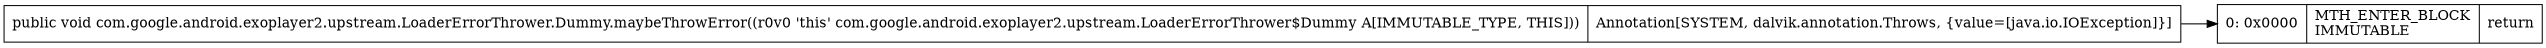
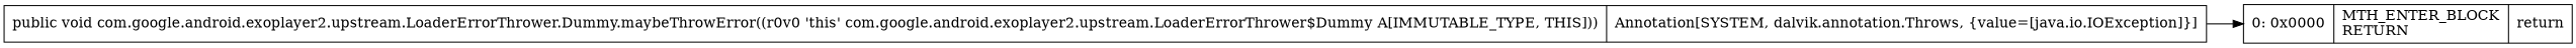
  digraph {
    rankdir=LR
    node [shape=record]
-   n1 [label="{0\:\ 0x0000|MTH_ENTER_BLOCK\lIMMUTABLE\l|return\l}"]
+   n1 [label="{0\:\ 0x0000|MTH_ENTER_BLOCK\lRETURN\l|return\l}"]
    n2 [label="{public void com.google.android.exoplayer2.upstream.LoaderErrorThrower.Dummy.maybeThrowError((r0v0 'this' com.google.android.exoplayer2.upstream.LoaderErrorThrower$Dummy A[IMMUTABLE_TYPE, THIS]))  | Annotation[SYSTEM, dalvik.annotation.Throws, \{value=[java.io.IOException]\}]\l}"]
    n2 -> n1
  }
